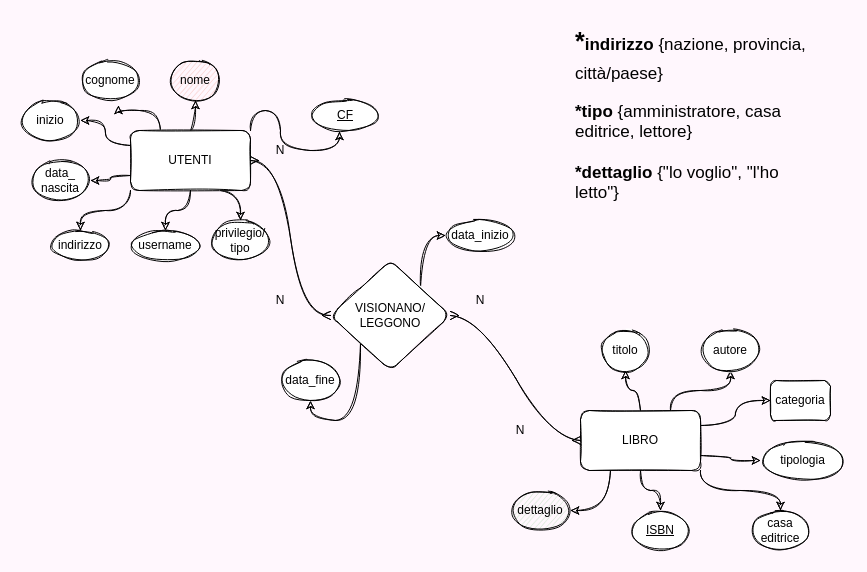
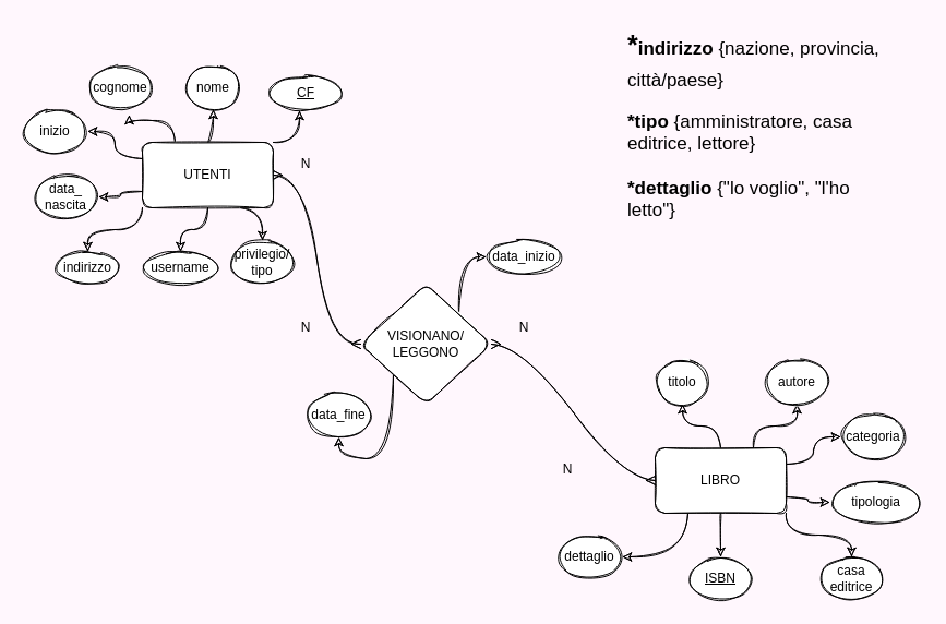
  <mxCell id="0" />
  <mxCell id="1" parent="0" />
  <mxCell id="2" style="edgeStyle=orthogonalEdgeStyle;orthogonalLoop=1;jettySize=auto;html=1;exitX=0.5;exitY=0;exitDx=0;exitDy=0;entryX=0.5;entryY=1;entryDx=0;entryDy=0;strokeWidth=1;curved=1;sketch=1;" parent="1" source="10" target="35" edge="1"><mxGeometry relative="1" as="geometry" /></mxCell>
  <mxCell id="3" style="edgeStyle=orthogonalEdgeStyle;orthogonalLoop=1;jettySize=auto;html=1;exitX=1;exitY=0;exitDx=0;exitDy=0;entryX=0.414;entryY=1.033;entryDx=0;entryDy=0;entryPerimeter=0;strokeWidth=1;curved=1;sketch=1;" parent="1" source="10" target="36" edge="1"><mxGeometry relative="1" as="geometry" /></mxCell>
  <mxCell id="4" style="edgeStyle=orthogonalEdgeStyle;orthogonalLoop=1;jettySize=auto;html=1;exitX=0.25;exitY=0;exitDx=0;exitDy=0;entryX=0.633;entryY=1.125;entryDx=0;entryDy=0;entryPerimeter=0;strokeWidth=1;curved=1;sketch=1;" parent="1" source="10" target="30" edge="1"><mxGeometry relative="1" as="geometry" /></mxCell>
  <mxCell id="5" style="edgeStyle=orthogonalEdgeStyle;orthogonalLoop=1;jettySize=auto;html=1;exitX=0;exitY=0.25;exitDx=0;exitDy=0;entryX=1;entryY=0.5;entryDx=0;entryDy=0;strokeWidth=1;curved=1;sketch=1;" parent="1" source="10" target="31" edge="1"><mxGeometry relative="1" as="geometry" /></mxCell>
  <mxCell id="6" style="edgeStyle=orthogonalEdgeStyle;orthogonalLoop=1;jettySize=auto;html=1;exitX=0;exitY=0.75;exitDx=0;exitDy=0;entryX=1;entryY=0.5;entryDx=0;entryDy=0;strokeWidth=1;curved=1;sketch=1;" parent="1" source="10" target="32" edge="1"><mxGeometry relative="1" as="geometry" /></mxCell>
  <mxCell id="7" style="edgeStyle=orthogonalEdgeStyle;orthogonalLoop=1;jettySize=auto;html=1;exitX=0;exitY=1;exitDx=0;exitDy=0;entryX=0.5;entryY=0;entryDx=0;entryDy=0;strokeWidth=1;curved=1;sketch=1;" parent="1" source="10" target="33" edge="1"><mxGeometry relative="1" as="geometry" /></mxCell>
  <mxCell id="8" style="edgeStyle=orthogonalEdgeStyle;orthogonalLoop=1;jettySize=auto;html=1;exitX=0.5;exitY=1;exitDx=0;exitDy=0;entryX=0.5;entryY=0;entryDx=0;entryDy=0;strokeWidth=1;curved=1;sketch=1;" parent="1" source="10" target="34" edge="1"><mxGeometry relative="1" as="geometry" /></mxCell>
  <mxCell id="9" style="edgeStyle=orthogonalEdgeStyle;orthogonalLoop=1;jettySize=auto;html=1;exitX=0.75;exitY=1;exitDx=0;exitDy=0;entryX=0.5;entryY=0;entryDx=0;entryDy=0;strokeWidth=1;curved=1;sketch=1;" parent="1" source="10" target="29" edge="1"><mxGeometry relative="1" as="geometry" /></mxCell>
  <mxCell id="10" value="UTENTI" style="whiteSpace=wrap;html=1;rounded=1;sketch=1;" parent="1" vertex="1"><mxGeometry x="130" y="130" width="120" height="60" as="geometry" /></mxCell>
  <mxCell id="11" style="edgeStyle=orthogonalEdgeStyle;orthogonalLoop=1;jettySize=auto;html=1;exitX=1;exitY=0;exitDx=0;exitDy=0;entryX=0;entryY=0.5;entryDx=0;entryDy=0;curved=1;sketch=1;" parent="1" source="13" target="37" edge="1"><mxGeometry relative="1" as="geometry" /></mxCell>
  <mxCell id="12" style="edgeStyle=orthogonalEdgeStyle;orthogonalLoop=1;jettySize=auto;html=1;exitX=0;exitY=1;exitDx=0;exitDy=0;entryX=0.5;entryY=1;entryDx=0;entryDy=0;strokeWidth=1;curved=1;sketch=1;" parent="1" source="13" target="38" edge="1"><mxGeometry relative="1" as="geometry" /></mxCell>
  <mxCell id="13" value="VISIONANO/&lt;br&gt;LEGGONO" style="rhombus;whiteSpace=wrap;html=1;rounded=1;sketch=1;" parent="1" vertex="1"><mxGeometry x="330" y="260" width="120" height="110" as="geometry" /></mxCell>
  <mxCell id="14" style="edgeStyle=orthogonalEdgeStyle;orthogonalLoop=1;jettySize=auto;html=1;exitX=0.5;exitY=0;exitDx=0;exitDy=0;entryX=0.5;entryY=1;entryDx=0;entryDy=0;curved=1;sketch=1;" parent="1" source="21" target="39" edge="1"><mxGeometry relative="1" as="geometry" /></mxCell>
  <mxCell id="15" style="edgeStyle=orthogonalEdgeStyle;orthogonalLoop=1;jettySize=auto;html=1;exitX=0.75;exitY=0;exitDx=0;exitDy=0;entryX=0.5;entryY=1;entryDx=0;entryDy=0;curved=1;sketch=1;" parent="1" source="21" target="40" edge="1"><mxGeometry relative="1" as="geometry" /></mxCell>
  <mxCell id="16" style="edgeStyle=orthogonalEdgeStyle;orthogonalLoop=1;jettySize=auto;html=1;exitX=1;exitY=0.25;exitDx=0;exitDy=0;entryX=0;entryY=0.5;entryDx=0;entryDy=0;curved=1;sketch=1;" parent="1" source="21" target="41" edge="1"><mxGeometry relative="1" as="geometry" /></mxCell>
  <mxCell id="17" style="edgeStyle=orthogonalEdgeStyle;orthogonalLoop=1;jettySize=auto;html=1;exitX=1;exitY=0.75;exitDx=0;exitDy=0;entryX=0;entryY=0.5;entryDx=0;entryDy=0;curved=1;sketch=1;" parent="1" source="21" target="42" edge="1"><mxGeometry relative="1" as="geometry" /></mxCell>
  <mxCell id="18" style="edgeStyle=orthogonalEdgeStyle;orthogonalLoop=1;jettySize=auto;html=1;exitX=1;exitY=1;exitDx=0;exitDy=0;curved=1;sketch=1;" parent="1" source="21" target="43" edge="1"><mxGeometry relative="1" as="geometry" /></mxCell>
  <mxCell id="19" style="edgeStyle=orthogonalEdgeStyle;orthogonalLoop=1;jettySize=auto;html=1;exitX=0.5;exitY=1;exitDx=0;exitDy=0;entryX=0.5;entryY=0;entryDx=0;entryDy=0;curved=1;sketch=1;" parent="1" source="21" target="44" edge="1"><mxGeometry relative="1" as="geometry" /></mxCell>
  <mxCell id="20" style="edgeStyle=orthogonalEdgeStyle;orthogonalLoop=1;jettySize=auto;html=1;exitX=0.25;exitY=1;exitDx=0;exitDy=0;entryX=1;entryY=0.5;entryDx=0;entryDy=0;curved=1;sketch=1;" parent="1" source="21" target="45" edge="1"><mxGeometry relative="1" as="geometry" /></mxCell>
- <mxCell id="21" value="LIBRO" style="whiteSpace=wrap;html=1;rounded=1;sketch=1;" parent="1" vertex="1"><mxGeometry x="580" y="410" width="120" height="60" as="geometry" /></mxCell>
+ <mxCell id="21" value="LIBRO" style="whiteSpace=wrap;html=1;rounded=1;sketch=1;" parent="1" vertex="1"><mxGeometry x="600" y="410" width="120" height="60" as="geometry" /></mxCell>
  <mxCell id="22" value="" style="edgeStyle=entityRelationEdgeStyle;fontSize=12;html=1;endArrow=ERmany;startArrow=ERmany;exitX=1;exitY=0.5;exitDx=0;exitDy=0;entryX=0;entryY=0.5;entryDx=0;entryDy=0;curved=1;sketch=1;" parent="1" source="13" target="21" edge="1"><mxGeometry width="100" height="100" relative="1" as="geometry"><mxPoint x="500" y="370" as="sourcePoint" /><mxPoint x="600" y="270" as="targetPoint" /></mxGeometry></mxCell>
  <mxCell id="23" value="" style="edgeStyle=entityRelationEdgeStyle;fontSize=12;html=1;endArrow=ERmany;startArrow=ERmany;entryX=0;entryY=0.5;entryDx=0;entryDy=0;exitX=1;exitY=0.5;exitDx=0;exitDy=0;curved=1;sketch=1;" parent="1" source="10" target="13" edge="1"><mxGeometry width="100" height="100" relative="1" as="geometry"><mxPoint x="170" y="340" as="sourcePoint" /><mxPoint x="270" y="240" as="targetPoint" /></mxGeometry></mxCell>
  <mxCell id="24" value="N" style="text;html=1;strokeColor=none;fillColor=none;align=center;verticalAlign=middle;whiteSpace=wrap;rounded=1;sketch=1;" parent="1" vertex="1"><mxGeometry x="460" y="290" width="40" height="20" as="geometry" /></mxCell>
  <mxCell id="25" value="N" style="text;html=1;strokeColor=none;fillColor=none;align=center;verticalAlign=middle;whiteSpace=wrap;rounded=1;sketch=1;" parent="1" vertex="1"><mxGeometry x="500" y="420" width="40" height="20" as="geometry" /></mxCell>
  <mxCell id="26" value="N" style="text;html=1;strokeColor=none;fillColor=none;align=center;verticalAlign=middle;whiteSpace=wrap;rounded=1;sketch=1;" parent="1" vertex="1"><mxGeometry x="260" y="290" width="40" height="20" as="geometry" /></mxCell>
  <mxCell id="27" value="N" style="text;html=1;strokeColor=none;fillColor=none;align=center;verticalAlign=middle;whiteSpace=wrap;rounded=1;sketch=1;" parent="1" vertex="1"><mxGeometry x="260" y="140" width="40" height="20" as="geometry" /></mxCell>
  <mxCell id="28" value="&lt;h1&gt;&lt;span style=&quot;font-size: 25px&quot;&gt;*&lt;/span&gt;&lt;font style=&quot;font-size: 17px&quot;&gt;indirizzo &lt;span style=&quot;font-weight: normal&quot;&gt;{nazione, provincia, città/paese}&lt;/span&gt;&lt;/font&gt;&lt;/h1&gt;&lt;div&gt;&lt;span style=&quot;font-size: 17px&quot;&gt;&lt;b&gt;*tipo &lt;/b&gt;{amministratore, casa editrice, lettore}&lt;/span&gt;&lt;/div&gt;&lt;div&gt;&lt;span style=&quot;font-size: 17px&quot;&gt;&lt;b&gt;&lt;br&gt;&lt;/b&gt;&lt;/span&gt;&lt;/div&gt;&lt;div&gt;&lt;span style=&quot;font-size: 17px&quot;&gt;&lt;b&gt;*dettaglio &lt;/b&gt;{&quot;lo voglio&quot;, &quot;l'ho letto&quot;}&lt;/span&gt;&lt;/div&gt;" style="text;html=1;strokeColor=none;fillColor=none;spacing=5;spacingTop=-20;whiteSpace=wrap;overflow=hidden;rounded=1;sketch=1;" parent="1" vertex="1"><mxGeometry x="570" y="20" width="260" height="220" as="geometry" /></mxCell>
  <mxCell id="29" value="privilegio/&lt;br&gt;tipo" style="ellipse;whiteSpace=wrap;html=1;align=center;rounded=1;sketch=1;" parent="1" vertex="1"><mxGeometry x="210" y="220" width="60" height="40" as="geometry" /></mxCell>
  <mxCell id="30" value="cognome" style="ellipse;whiteSpace=wrap;html=1;align=center;rounded=1;sketch=1;" parent="1" vertex="1"><mxGeometry x="80" y="60" width="60" height="40" as="geometry" /></mxCell>
  <mxCell id="31" value="inizio" style="ellipse;whiteSpace=wrap;html=1;align=center;rounded=1;sketch=1;" parent="1" vertex="1"><mxGeometry x="20" y="100" width="60" height="40" as="geometry" /></mxCell>
  <mxCell id="32" value="data_&lt;br&gt;nascita" style="ellipse;whiteSpace=wrap;html=1;align=center;rounded=1;sketch=1;" parent="1" vertex="1"><mxGeometry x="30" y="160" width="60" height="40" as="geometry" /></mxCell>
  <mxCell id="33" value="indirizzo" style="ellipse;whiteSpace=wrap;html=1;align=center;rounded=1;sketch=1;" parent="1" vertex="1"><mxGeometry x="50" y="230" width="60" height="30" as="geometry" /></mxCell>
  <mxCell id="34" value="username" style="ellipse;whiteSpace=wrap;html=1;align=center;rounded=1;sketch=1;" parent="1" vertex="1"><mxGeometry x="130" y="230" width="70" height="30" as="geometry" /></mxCell>
- <mxCell id="35" value="nome" style="ellipse;whiteSpace=wrap;html=1;align=center;rounded=1;sketch=1;fillColor=#f8cecc;" parent="1" vertex="1"><mxGeometry x="170" y="60" width="50" height="40" as="geometry" /></mxCell>
- <mxCell id="36" value="CF" style="ellipse;whiteSpace=wrap;html=1;align=center;fontStyle=4;rounded=1;sketch=1;" parent="1" vertex="1"><mxGeometry x="310" y="100" width="70" height="30" as="geometry" /></mxCell>
+ <mxCell id="35" value="nome" style="ellipse;whiteSpace=wrap;html=1;align=center;rounded=1;sketch=1;" parent="1" vertex="1"><mxGeometry x="170" y="60" width="50" height="40" as="geometry" /></mxCell>
+ <mxCell id="36" value="CF" style="ellipse;whiteSpace=wrap;html=1;align=center;fontStyle=4;rounded=1;sketch=1;" parent="1" vertex="1"><mxGeometry x="245" y="70" width="70" height="30" as="geometry" /></mxCell>
  <mxCell id="37" value="data_inizio" style="ellipse;whiteSpace=wrap;html=1;align=center;rounded=1;sketch=1;" parent="1" vertex="1"><mxGeometry x="445" y="220" width="70" height="30" as="geometry" /></mxCell>
  <mxCell id="38" value="data_fine" style="ellipse;whiteSpace=wrap;html=1;align=center;rounded=1;sketch=1;" parent="1" vertex="1"><mxGeometry x="280" y="360" width="60" height="40" as="geometry" /></mxCell>
  <mxCell id="39" value="titolo" style="ellipse;whiteSpace=wrap;html=1;align=center;rounded=1;sketch=1;" parent="1" vertex="1"><mxGeometry x="600" y="330" width="50" height="40" as="geometry" /></mxCell>
  <mxCell id="40" value="autore" style="ellipse;whiteSpace=wrap;html=1;align=center;rounded=1;sketch=1;" parent="1" vertex="1"><mxGeometry x="700" y="330" width="60" height="40" as="geometry" /></mxCell>
- <mxCell id="41" value="categoria" style="whiteSpace=wrap;html=1;align=center;sketch=1;rounded=1;" parent="1" vertex="1"><mxGeometry x="770" y="380" width="60" height="40" as="geometry" /></mxCell>
+ <mxCell id="41" value="categoria" style="ellipse;whiteSpace=wrap;html=1;align=center;rounded=1;sketch=1;" parent="1" vertex="1"><mxGeometry x="770" y="380" width="60" height="40" as="geometry" /></mxCell>
  <mxCell id="42" value="tipologia" style="ellipse;whiteSpace=wrap;html=1;align=center;rounded=1;sketch=1;" parent="1" vertex="1"><mxGeometry x="760" y="440" width="85" height="40" as="geometry" /></mxCell>
  <mxCell id="43" value="casa editrice" style="ellipse;whiteSpace=wrap;html=1;align=center;rounded=1;sketch=1;" parent="1" vertex="1"><mxGeometry x="750" y="510" width="60" height="40" as="geometry" /></mxCell>
  <mxCell id="44" value="ISBN" style="ellipse;whiteSpace=wrap;html=1;align=center;fontStyle=4;rounded=1;sketch=1;" parent="1" vertex="1"><mxGeometry x="630" y="510" width="60" height="40" as="geometry" /></mxCell>
- <mxCell id="45" value="dettaglio" style="ellipse;whiteSpace=wrap;html=1;align=center;rounded=1;sketch=1;fillColor=#d5e8d4;" parent="1" vertex="1"><mxGeometry x="510" y="490" width="60" height="40" as="geometry" /></mxCell>
+ <mxCell id="45" value="dettaglio" style="ellipse;whiteSpace=wrap;html=1;align=center;rounded=1;sketch=1;" parent="1" vertex="1"><mxGeometry x="510" y="490" width="60" height="40" as="geometry" /></mxCell>
